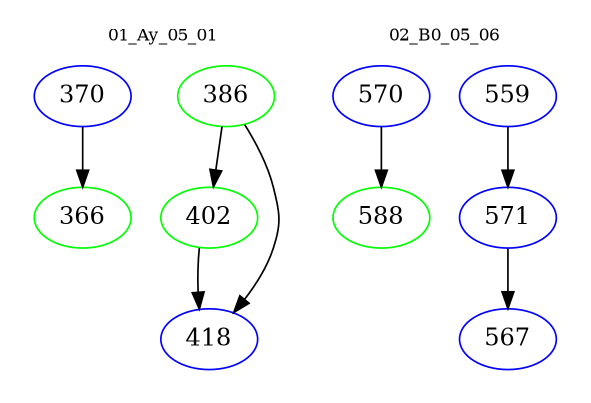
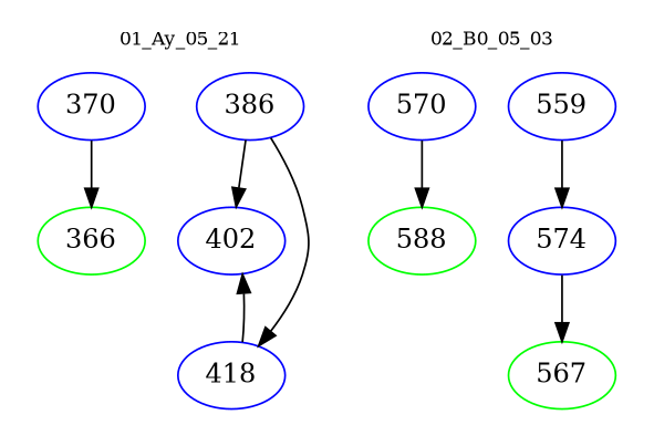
  digraph {
    node [color=blue]
    edge [color=black]
-   n1 [color=green label=386]
+   n1 [label=386]
    n2 [label=370]
-   n3 [color=green label=402]
+   n3 [label=402]
    n4 [color=green label=366]
    n5 [label=418]
    n6 [label=559]
    n7 [label=570]
-   n8 [label=571]
+   n8 [label=574]
    n9 [color=green label=588]
-   n10 [label=567]
+   n10 [color=green label=567]
    subgraph cluster_1 {
      color=white
      fontsize=10
-     label="01_Ay_05_01"
+     label="01_Ay_05_21"
      n1
      n2
      n3
      n4
      n5
    }
    subgraph cluster_2 {
      color=white
      fontsize=10
-     label="02_B0_05_06"
+     label="02_B0_05_03"
      n6
      n7
      n8
      n9
      n10
    }
    n1 -> n3
    n1 -> n5
    n2 -> n4
-   n3 -> n5
+   n5 -> n3
    n6 -> n8
    n7 -> n9
    n8 -> n10
  }
